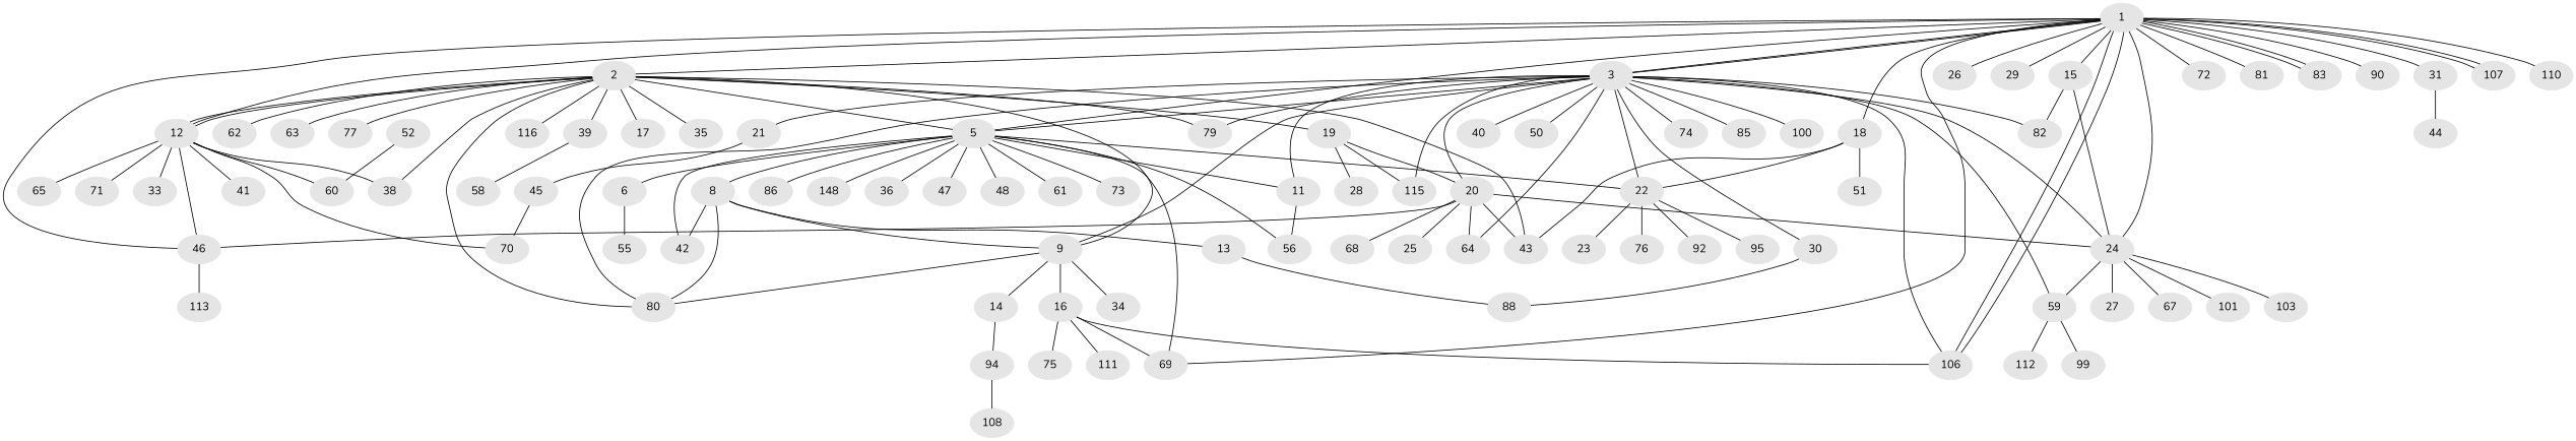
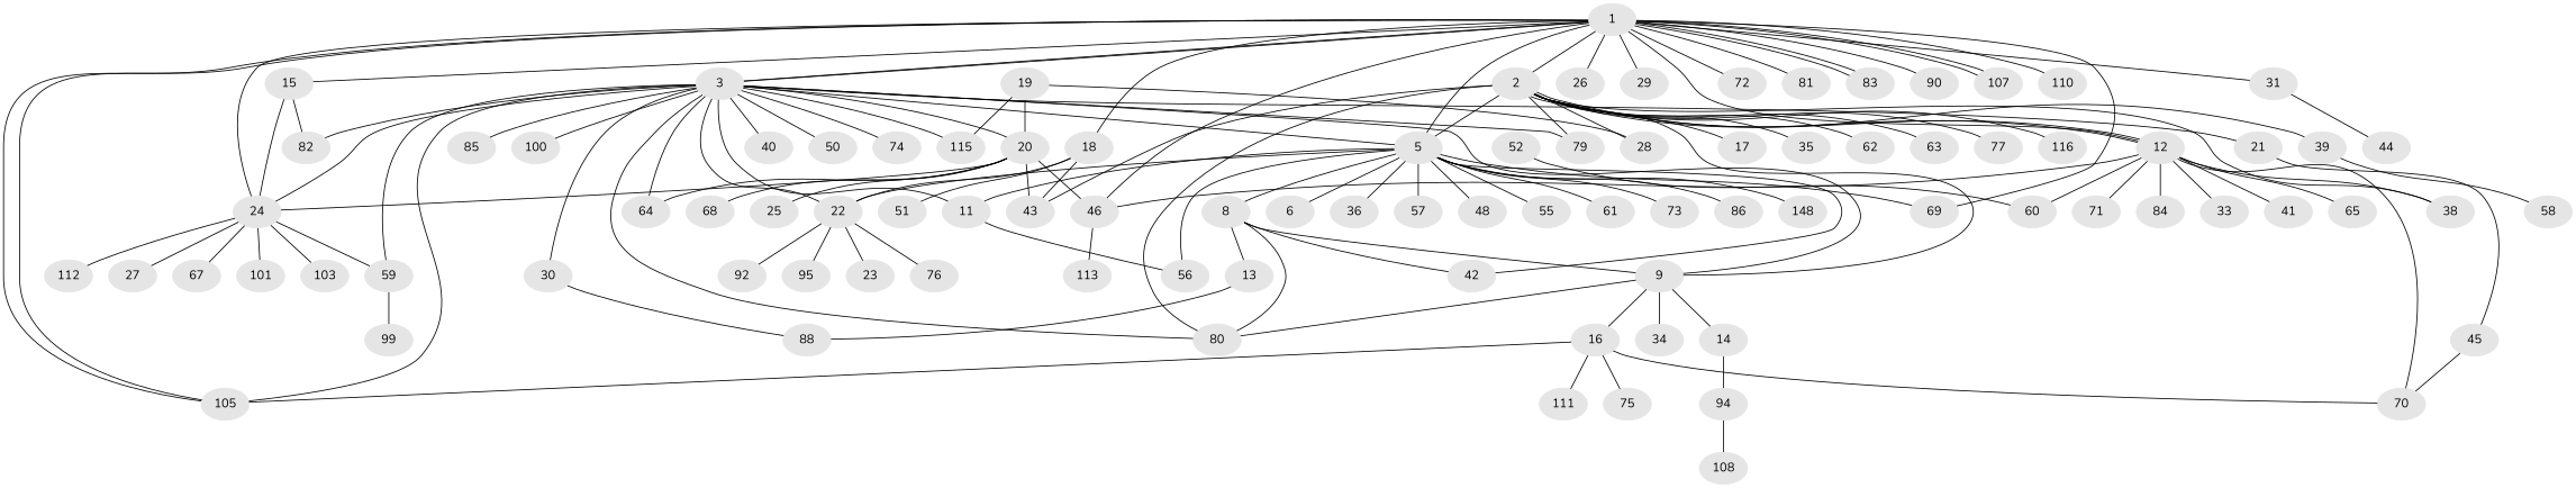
  graph {
    fontname=Nunito
    node [color=gray90 fontname=Nunito style=filled]
    edge [fontname=Nunito]
    1 [super="+7"]
    2 [super="+114"]
    3 [super="+4"]
    5 [super="+10"]
    12 [super="+80"]
    15 [super="+96"]
    18
    24 [super="+109"]
    26
    29
    31
    46 [super="+87"]
    69
    72
    81
    83 [super="+93"]
    90
-   105 [label=106]
+   105
    107
    110
    9 [super="+49"]
    17
    19 [super="+57"]
    n24 [label=38]
    35
    39 [super="+78"]
    43
    62
    63
    77
    79
    n32 [label=80 super="+104"]
    116
    11
    20 [super="+38"]
    21
    22 [super="+54"]
    30
    40 [super="+91"]
    50
    59 [super="+106"]
    64
    74
    82
    85
    100
    115
    6
    8 [super="+97"]
    36
    42
-   47
+   47 [label=57]
    48
    55
    61
    73
    86
    n58 [label=148]
    56
    33
    41
    60 [super="+66"]
    65
    70
    71
+   84
    51
    27
    67
    101
    103
    112
    44
    113
    52
    14
    16 [super="+37"]
    34
    28
    58
    25
    68
    45 [super="+53"]
    23
    76
    92
    95
    88 [super="+102"]
    99 [super="+117"]
    13 [super="+98"]
    94
    75
    111
    108
    1 -- 2
    1 -- 3
    1 -- 3
    1 -- 5
    1 -- 12
    1 -- 15
    1 -- 18
    1 -- 24 [weight=2]
    1 -- 26
    1 -- 29
    1 -- 31
    1 -- 46
    1 -- 69
    1 -- 72
    1 -- 81
    1 -- 83
    1 -- 83
    1 -- 90
    1 -- 105
    1 -- 105
    1 -- 107
    1 -- 107
    1 -- 110
    2 -- 5 [weight=2]
    2 -- 12
    2 -- 12
    2 -- 9
    2 -- 17
-   2 -- 19
+   2 -- 28
    2 -- n24
    2 -- 35
    2 -- 39
    2 -- 43
    2 -- 62
    2 -- 63
    2 -- 77
    2 -- 79
    2 -- n32
    2 -- 116
    3 -- 5
    3 -- 24
    3 -- 105
    3 -- 9
    3 -- 79
    3 -- n32
    3 -- 11
    3 -- 20
    3 -- 21
    3 -- 22
    3 -- 30
    3 -- 40
    3 -- 50
    3 -- 59 [weight=2]
    3 -- 64
    3 -- 74
    3 -- 82
    3 -- 85
    3 -- 100
    3 -- 115
    5 -- 69
    5 -- 11
    5 -- 22
    5 -- 6
    5 -- 8
    5 -- 36
    5 -- 42
    5 -- 47
    5 -- 48
-   6 -- 55
+   5 -- 55
    5 -- 61
    5 -- 73
    5 -- 86
    5 -- n58
    5 -- 56
    12 -- 46
    12 -- n24
    12 -- 33
    12 -- 41
    12 -- 60
    12 -- 65
    12 -- 70
    12 -- 71
+   12 -- 84
    15 -- 24 [weight=2]
    15 -- 82
    18 -- 43
    18 -- 22
    18 -- 51
    24 -- 59
    24 -- 27
    24 -- 67
    24 -- 101
    24 -- 103
-   59 -- 112
+   24 -- 112
    31 -- 44
    46 -- 113
    9 -- n32
    9 -- 14
    9 -- 16
    9 -- 34
    19 -- 20 [weight=2]
    19 -- 115
    19 -- 28
    39 -- 58
    11 -- 56
    20 -- 24
    20 -- 46
    20 -- 43
    20 -- 64
    20 -- 25
    20 -- 68
    21 -- 45
    22 -- 23
    22 -- 76
    22 -- 92
    22 -- 95
    30 -- 88
    59 -- 99
    8 -- 9
    8 -- n32
    8 -- 42
    8 -- 13
    52 -- 60
    14 -- 94
-   16 -- 69
+   16 -- 70
    16 -- 105
    16 -- 75
    16 -- 111
    45 -- 70
    13 -- 88
    94 -- 108
  }
